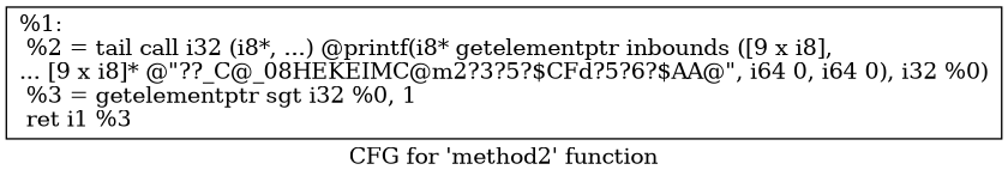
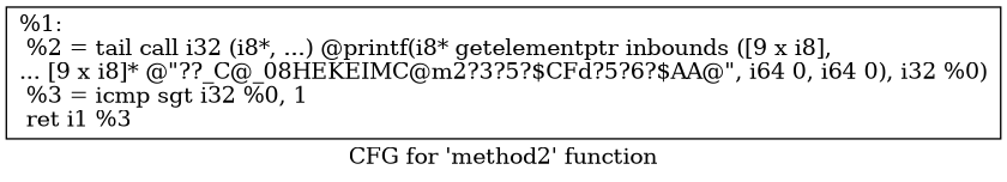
  digraph {
    label="CFG for 'method2' function"
-   n1 [label="{%1:\l  %2 = tail call i32 (i8*, ...) @printf(i8* getelementptr inbounds ([9 x i8],\l... [9 x i8]* @\"??_C@_08HEKEIMC@m2?3?5?$CFd?5?6?$AA@\", i64 0, i64 0), i32 %0)\l  %3 = getelementptr sgt i32 %0, 1\l  ret i1 %3\l}" shape=record]
+   n1 [label="{%1:\l  %2 = tail call i32 (i8*, ...) @printf(i8* getelementptr inbounds ([9 x i8],\l... [9 x i8]* @\"??_C@_08HEKEIMC@m2?3?5?$CFd?5?6?$AA@\", i64 0, i64 0), i32 %0)\l  %3 = icmp sgt i32 %0, 1\l  ret i1 %3\l}" shape=record]
  }
